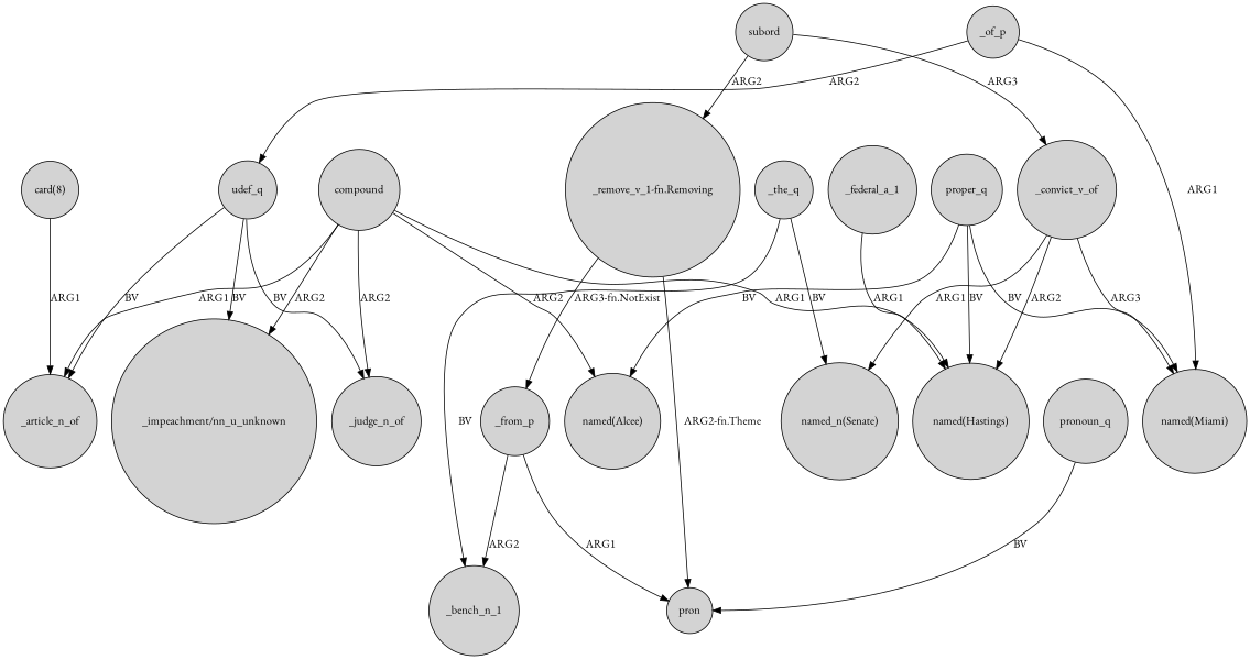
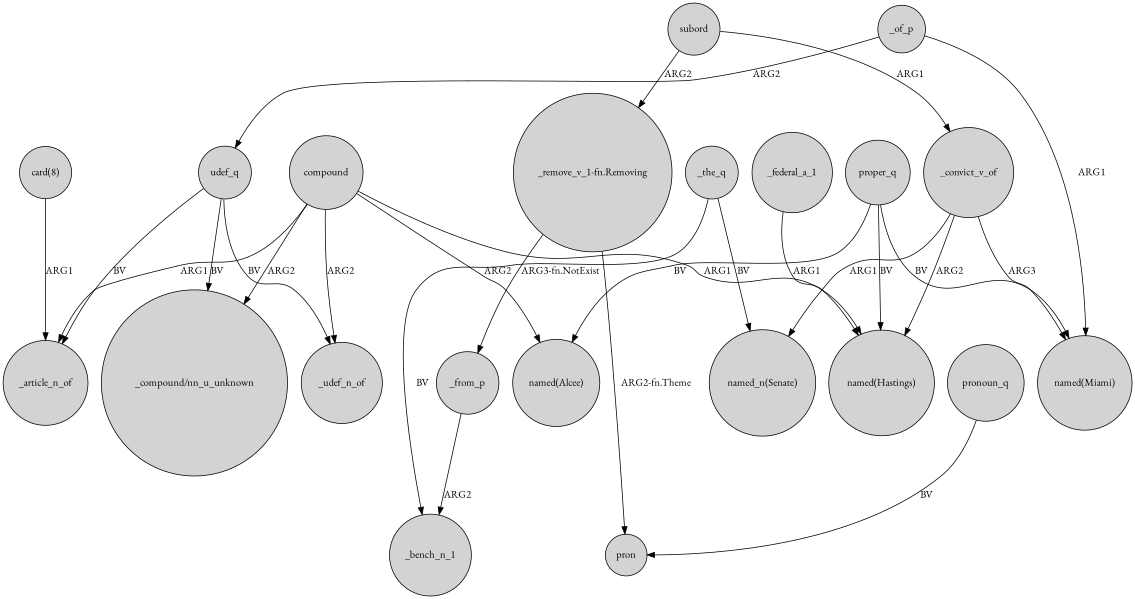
  digraph {
    fontname="EB Garamond"
    node [fontname="EB Garamond" shape=circle style=filled]
    edge [fontname="EB Garamond"]
    _the_q
    _bench_n_1
    "named_n(Senate)"
    _from_p
    pron
    "_remove_v_1-fn.Removing"
    udef_q
-   "_impeachment/nn_u_unknown"
-   _judge_n_of
+   "_impeachment/nn_u_unknown" [label="_compound/nn_u_unknown"]
+   _judge_n_of [label=_udef_n_of]
    _article_n_of
    compound
    "named(Alcee)"
    "named(Hastings)"
    _convict_v_of
    "named(Miami)"
    proper_q
    subord
    pronoun_q
    _federal_a_1
    _of_p
    "card(8)"
    _the_q -> _bench_n_1 [label=BV]
    _the_q -> "named_n(Senate)" [label=BV]
    _from_p -> _bench_n_1 [label=ARG2]
-   _from_p -> pron [label=ARG1]
    "_remove_v_1-fn.Removing" -> _from_p [label="ARG3-fn.NotExist"]
    "_remove_v_1-fn.Removing" -> pron [label="ARG2-fn.Theme"]
    udef_q -> "_impeachment/nn_u_unknown" [label=BV]
    udef_q -> _judge_n_of [label=BV]
    udef_q -> _article_n_of [label=BV]
    compound -> "_impeachment/nn_u_unknown" [label=ARG2]
    compound -> _judge_n_of [label=ARG2]
    compound -> _article_n_of [label=ARG1]
    compound -> "named(Alcee)" [label=ARG2]
    compound -> "named(Hastings)" [label=ARG1]
    _convict_v_of -> "named_n(Senate)" [label=ARG1]
    _convict_v_of -> "named(Hastings)" [label=ARG2]
    _convict_v_of -> "named(Miami)" [label=ARG3]
    proper_q -> "named(Alcee)" [label=BV]
    proper_q -> "named(Hastings)" [label=BV]
    proper_q -> "named(Miami)" [label=BV]
    subord -> "_remove_v_1-fn.Removing" [label=ARG2]
-   subord -> _convict_v_of [label=ARG3]
+   subord -> _convict_v_of [label=ARG1]
    pronoun_q -> pron [label=BV]
    _federal_a_1 -> "named(Hastings)" [label=ARG1]
    _of_p -> udef_q [label=ARG2]
    _of_p -> "named(Miami)" [label=ARG1]
    "card(8)" -> _article_n_of [label=ARG1]
  }
